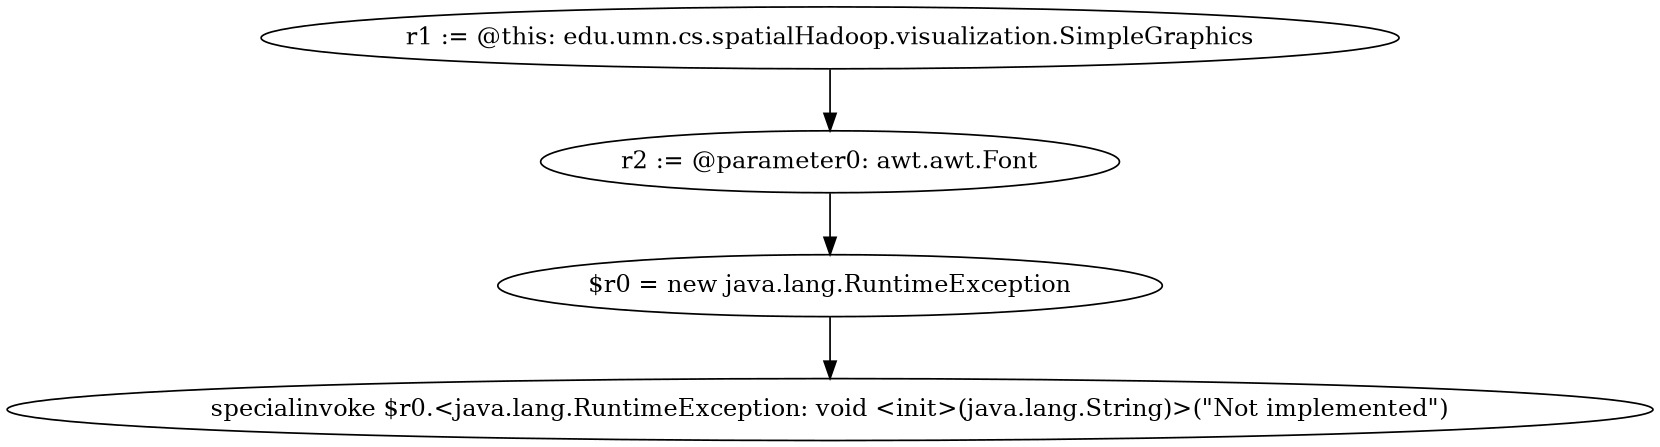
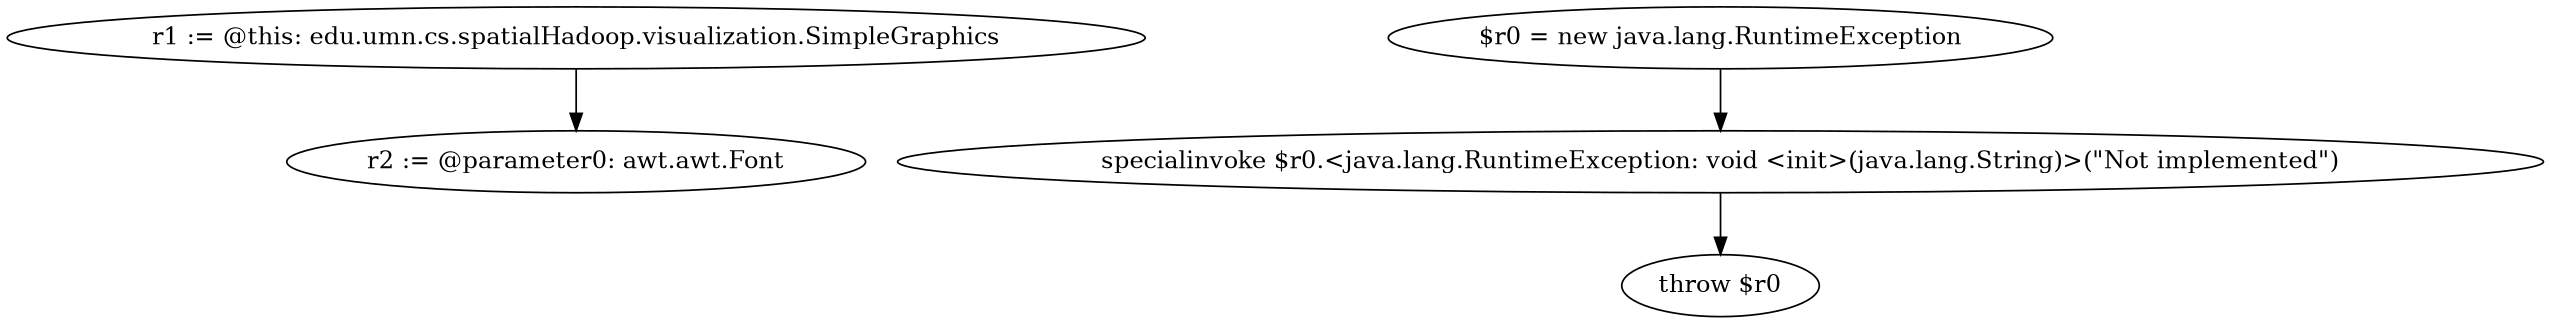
  digraph {
    n1 [label="r2 := @parameter0: awt.awt.Font"]
    "r1 := @this: edu.umn.cs.spatialHadoop.visualization.SimpleGraphics"
    "$r0 = new java.lang.RuntimeException"
    "specialinvoke $r0.<java.lang.RuntimeException: void <init>(java.lang.String)>(\"Not implemented\")"
-   n1 -> "$r0 = new java.lang.RuntimeException"
+   "throw $r0"
    "r1 := @this: edu.umn.cs.spatialHadoop.visualization.SimpleGraphics" -> n1
    "$r0 = new java.lang.RuntimeException" -> "specialinvoke $r0.<java.lang.RuntimeException: void <init>(java.lang.String)>(\"Not implemented\")"
+   "specialinvoke $r0.<java.lang.RuntimeException: void <init>(java.lang.String)>(\"Not implemented\")" -> "throw $r0"
  }
